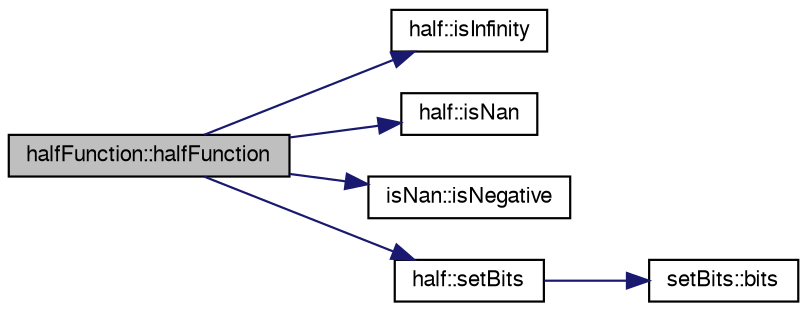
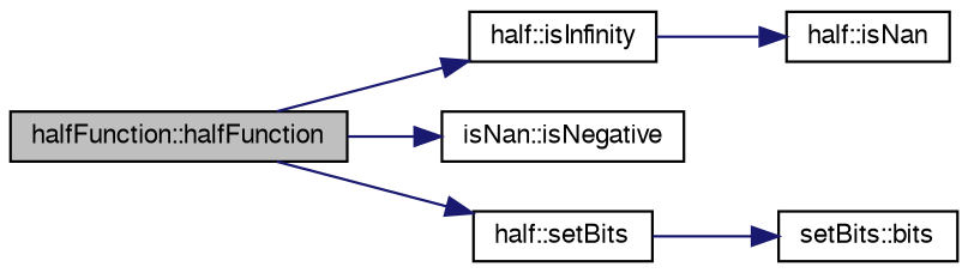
  digraph {
    rankdir=LR
    node [color=black fontname=FreeSans fontsize=10 shape=record]
    edge [color=midnightblue fontname=FreeSans fontsize=10 labelfontname=FreeSans labelfontsize=10 style=solid]
    n1 [fillcolor=grey75 fontcolor=black height=0.2 label="halfFunction::halfFunction" style=filled width=0.4]
    n2 [height=0.2 label="half::isInfinity" width=0.4]
    n3 [height=0.2 label="half::isNan" width=0.4]
    n4 [height=0.2 label="isNan::isNegative" width=0.4]
    n5 [height=0.2 label="half::setBits" width=0.4]
    n6 [height=0.2 label="setBits::bits" width=0.4]
    n1 -> n2
-   n1 -> n3
+   n2 -> n3
    n1 -> n4
    n1 -> n5
    n5 -> n6
  }
